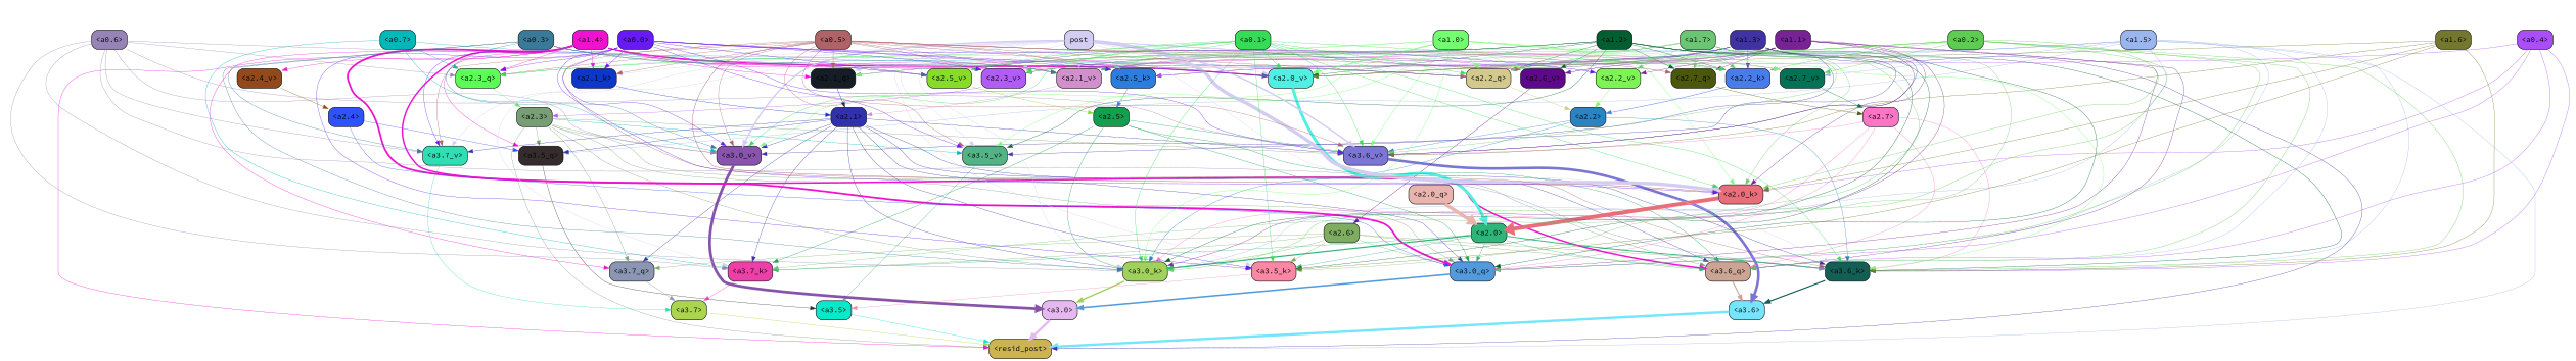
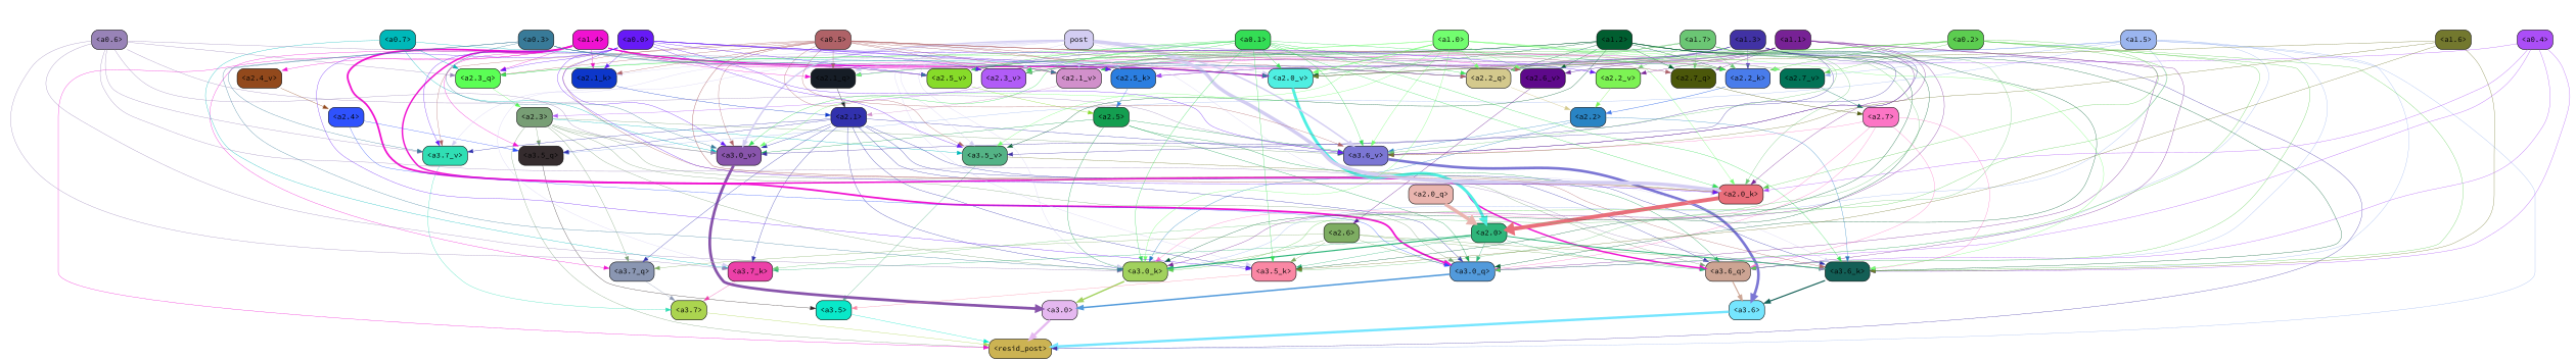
  strict digraph {
    fontname="Source Code Pro"
    splines=true
    node [color=black fontname="Source Code Pro" shape=box style="filled, rounded"]
    edge [color="#d3cdf2" fontname="Source Code Pro" penwidth=0.6]
    "<a3.7>" [fillcolor="#abd44f"]
    "<resid_post>" [fillcolor="#ccb353"]
    "<a3.6>" [fillcolor="#75e5fe"]
    "<a3.5>" [fillcolor="#09e8c9"]
    "<a3.0>" [fillcolor="#e5b8f0"]
    "<a2.3>" [fillcolor="#789e75"]
    "<a3.7_q>" [fillcolor="#8a96b2"]
    "<a3.6_q>" [fillcolor="#cca493"]
    "<a3.5_q>" [fillcolor="#352c2e"]
    "<a3.0_q>" [fillcolor="#529adb"]
    "<a3.0_k>" [fillcolor="#a1d15d"]
    "<a3.6_v>" [fillcolor="#7b76d4"]
    "<a3.5_v>" [fillcolor="#54b386"]
    "<a3.0_v>" [fillcolor="#8854ab"]
    "<a1.5>" [fillcolor="#9bb5ef"]
    "<a3.6_k>" [fillcolor="#135f56"]
    "<a2.2_q>" [fillcolor="#d4c98d"]
    "<a2.7_v>" [fillcolor="#017256"]
    "<a2.6_v>" [fillcolor="#5e098b"]
    "<a2.1_v>" [fillcolor="#d190cb"]
    "<a2.2>" [fillcolor="#2984c4"]
    "<a2.7>" [fillcolor="#fc75c5"]
    "<a2.6>" [fillcolor="#7ead62"]
    "<a2.1>" [fillcolor="#3131ad"]
    "<a3.7_k>" [fillcolor="#ec40a8"]
    "<a3.5_k>" [fillcolor="#fa87a4"]
    "<a3.7_v>" [fillcolor="#30deb4"]
    "<a1.4>" [fillcolor="#f012d1"]
    "<a2.3_q>" [fillcolor="#5bff55"]
    "<a2.1_q>" [fillcolor="#161d26"]
    "<a2.1_k>" [fillcolor="#0d37ca"]
    "<a2.5_v>" [fillcolor="#87db29"]
    "<a2.4_v>" [fillcolor="#92491c"]
    "<a2.0_v>" [fillcolor="#4fefe2"]
    "<a2.5>" [fillcolor="#149e50"]
    "<a2.4>" [fillcolor="#2f52fd"]
    "<a2.0>" [fillcolor="#2fb57a"]
    "<a1.3>" [fillcolor="#4132a4"]
    "<a2.2_k>" [fillcolor="#497ceb"]
    "<a1.1>" [fillcolor="#772295"]
    "<a2.7_q>" [fillcolor="#4b570a"]
    "<a2.5_k>" [fillcolor="#2b7ee0"]
    "<a2.0_k>" [fillcolor="#e96e7a"]
    "<a2.2_v>" [fillcolor="#7df354"]
    "<a0.4>" [fillcolor="#ab4ef7"]
    "<a0.2>" [fillcolor="#5ccd50"]
    "<a1.2>" [fillcolor="#015e30"]
    "<a2.3_v>" [fillcolor="#b15cf7"]
    "<a1.7>" [fillcolor="#6bc674"]
    "<a0.7>" [fillcolor="#00b8b9"]
    "<a0.6>" [fillcolor="#9883b7"]
    n52 [fillcolor="#d3cdf2" label=post]
    "<a1.6>" [fillcolor="#73782e"]
    "<a1.0>" [fillcolor="#72fe6f"]
    "<a0.5>" [fillcolor="#af6267"]
    "<a0.1>" [fillcolor="#34dd55"]
    "<a0.0>" [fillcolor="#671af6"]
    "<a0.3>" [fillcolor="#387a98"]
    "<a2.0_q>" [fillcolor="#e9b4ae"]
    "<a3.7>" -> "<resid_post>" [color="#abd44f" penwidth=0.6239100098609924]
    "<a3.6>" -> "<resid_post>" [color="#75e5fe" penwidth=4.569062113761902]
    "<a3.5>" -> "<resid_post>" [color="#09e8c9"]
    "<a3.0>" -> "<resid_post>" [color="#e5b8f0" penwidth=4.283544182777405]
    "<a2.3>" -> "<resid_post>" [color="#789e75"]
    "<a2.3>" -> "<a3.7_q>" [color="#789e75"]
    "<a2.3>" -> "<a3.6_q>" [color="#789e75"]
    "<a2.3>" -> "<a3.5_q>" [color="#789e75"]
    "<a2.3>" -> "<a3.0_q>" [color="#789e75"]
    "<a2.3>" -> "<a3.0_k>" [color="#789e75"]
    "<a2.3>" -> "<a3.6_v>" [color="#789e75"]
    "<a2.3>" -> "<a3.5_v>" [color="#00b8b9"]
    "<a2.3>" -> "<a3.0_v>" [color="#789e75"]
    "<a3.7_q>" -> "<a3.7>" [color="#8a96b2"]
    "<a3.6_q>" -> "<a3.6>" [color="#cca493" penwidth=2.0344843566417694]
    "<a3.5_q>" -> "<a3.5>" [color="#352c2e"]
    "<a3.0_q>" -> "<a3.0>" [color="#529adb" penwidth=2.863015294075012]
    "<a3.0_k>" -> "<a3.0>" [color="#a1d15d" penwidth=2.6323853135108948]
    "<a3.6_v>" -> "<a3.6>" [color="#7b76d4" penwidth=4.972373723983765]
    "<a3.5_v>" -> "<a3.5>" [color="#54b386"]
    "<a3.0_v>" -> "<a3.0>" [color="#8854ab" penwidth=5.1638524532318115]
    "<a1.5>" -> "<resid_post>" [color="#9bb5ef"]
    "<a1.5>" -> "<a3.6_q>" [color="#9bb5ef"]
    "<a1.5>" -> "<a3.5_q>" [color="#9bb5ef"]
    "<a1.5>" -> "<a3.0_q>" [color="#9bb5ef"]
    "<a1.5>" -> "<a3.0_k>" [color="#9bb5ef"]
    "<a1.5>" -> "<a3.6_k>" [color="#9bb5ef"]
    "<a1.5>" -> "<a2.2_q>" [color="#9bb5ef"]
    "<a1.5>" -> "<a2.7_v>" [color="#9bb5ef"]
    "<a1.5>" -> "<a2.6_v>" [color="#9bb5ef"]
    "<a1.5>" -> "<a2.1_v>" [color="#9bb5ef"]
    "<a3.6_k>" -> "<a3.6>" [color="#135f56" penwidth=2.1770318150520325]
    "<a2.2_q>" -> "<a2.2>" [color="#d4c98d" penwidth=0.7441773414611816]
    "<a2.7_v>" -> "<a2.7>" [color="#017256"]
    "<a2.6_v>" -> "<a2.6>" [color="#5e098b"]
    "<a2.1_v>" -> "<a2.1>" [color="#d190cb"]
    "<a2.2>" -> "<a3.0_k>" [color="#2984c4"]
    "<a2.2>" -> "<a3.6_v>" [color="#2984c4"]
    "<a2.2>" -> "<a3.6_k>" [color="#2984c4"]
    "<a2.7>" -> "<a3.6_q>" [color="#fc75c5"]
    "<a2.7>" -> "<a3.0_q>" [color="#fc75c5"]
    "<a2.7>" -> "<a3.0_k>" [color="#fc75c5"]
    "<a2.7>" -> "<a3.6_v>" [color="#fc75c5"]
    "<a2.7>" -> "<a3.6_k>" [color="#fc75c5"]
    "<a2.6>" -> "<a3.7_q>" [color="#7ead62"]
    "<a2.6>" -> "<a3.6_q>" [color="#7ead62"]
    "<a2.6>" -> "<a3.0_q>" [color="#7ead62"]
    "<a2.6>" -> "<a3.0_k>" [color="#7ead62"]
    "<a2.6>" -> "<a3.6_k>" [color="#7ead62"]
-   "<a2.6>" -> "<a3.7_k>" [color="#7ead62"]
    "<a2.6>" -> "<a3.5_k>" [color="#7ead62"]
    "<a2.1>" -> "<a3.7_q>" [color="#3131ad"]
    "<a2.1>" -> "<a3.6_q>" [color="#3131ad"]
    "<a2.1>" -> "<a3.5_q>" [color="#3131ad"]
    "<a2.1>" -> "<a3.0_q>" [color="#3131ad"]
    "<a2.1>" -> "<a3.0_k>" [color="#3131ad"]
    "<a2.1>" -> "<a3.6_v>" [color="#3131ad"]
    "<a2.1>" -> "<a3.0_v>" [color="#3131ad"]
    "<a2.1>" -> "<a3.6_k>" [color="#3131ad"]
    "<a2.1>" -> "<a3.7_k>" [color="#3131ad"]
    "<a2.1>" -> "<a3.5_k>" [color="#3131ad"]
    "<a2.1>" -> "<a3.7_v>" [color="#3131ad"]
    "<a3.7_k>" -> "<a3.7>" [color="#ec40a8"]
    "<a3.5_k>" -> "<a3.5>" [color="#fa87a4"]
    "<a3.7_v>" -> "<a3.7>" [color="#30deb4"]
    "<a1.4>" -> "<resid_post>" [color="#f012d1"]
    "<a1.4>" -> "<a3.7_q>" [color="#f012d1"]
    "<a1.4>" -> "<a3.6_q>" [color="#f012d1" penwidth=2.7536282539367676]
    "<a1.4>" -> "<a3.5_q>" [color="#f012d1"]
    "<a1.4>" -> "<a3.0_q>" [color="#f012d1" penwidth=3.3369133472442627]
    "<a1.4>" -> "<a2.2_q>" [color="#f012d1"]
    "<a1.4>" -> "<a2.7_v>" [color="#f012d1"]
    "<a1.4>" -> "<a2.6_v>" [color="#f012d1"]
    "<a1.4>" -> "<a2.1_v>" [color="#f012d1"]
    "<a1.4>" -> "<a2.3_q>" [color="#f012d1"]
    "<a1.4>" -> "<a2.1_q>" [color="#f012d1"]
    "<a1.4>" -> "<a2.1_k>" [color="#f012d1"]
    "<a1.4>" -> "<a2.5_v>" [color="#f012d1"]
    "<a1.4>" -> "<a2.4_v>" [color="#f012d1"]
    "<a1.4>" -> "<a2.0_v>" [color="#f012d1" penwidth=2.2818827629089355]
    "<a2.3_q>" -> "<a2.3>" [color="#5bff55"]
    "<a2.1_q>" -> "<a2.1>" [color="#161d26"]
    "<a2.1_k>" -> "<a2.1>" [color="#0d37ca"]
    "<a2.5_v>" -> "<a2.5>" [color="#87db29"]
    "<a2.4_v>" -> "<a2.4>" [color="#92491c"]
    "<a2.0_v>" -> "<a2.0>" [color="#4fefe2" penwidth=5.395828627049923]
    "<a2.5>" -> "<a3.6_q>" [color="#149e50"]
    "<a2.5>" -> "<a3.0_q>" [color="#149e50"]
    "<a2.5>" -> "<a3.0_k>" [color="#149e50"]
    "<a2.5>" -> "<a3.6_v>" [color="#149e50"]
-   "<a2.5>" -> "<a3.7_k>" [color="#149e50"]
+   "<a2.5>" -> "<a3.0_v>" [color="#149e50"]
    "<a2.4>" -> "<a3.5_q>" [color="#2f52fd"]
    "<a2.4>" -> "<a3.0_q>" [color="#2f52fd"]
    "<a2.0>" -> "<a3.6_q>" [color="#2fb57a"]
    "<a2.0>" -> "<a3.0_q>" [color="#2fb57a"]
    "<a2.0>" -> "<a3.0_k>" [color="#2fb57a" penwidth=2.239806979894638]
    "<a2.0>" -> "<a3.6_k>" [color="#2fb57a" penwidth=1.7047871947288513]
    "<a2.0>" -> "<a3.7_k>" [color="#2fb57a"]
    "<a2.0>" -> "<a3.5_k>" [color="#2fb57a"]
    "<a1.3>" -> "<resid_post>" [color="#4132a4"]
    "<a1.3>" -> "<a3.6_v>" [color="#4132a4"]
    "<a1.3>" -> "<a3.5_v>" [color="#4132a4"]
    "<a1.3>" -> "<a3.0_v>" [color="#4132a4"]
    "<a1.3>" -> "<a2.2_q>" [color="#4132a4"]
    "<a1.3>" -> "<a2.1_q>" [color="#4132a4"]
    "<a1.3>" -> "<a2.5_v>" [color="#4132a4"]
    "<a1.3>" -> "<a2.2_k>" [color="#4132a4"]
    "<a2.2_k>" -> "<a2.2>" [color="#497ceb" penwidth=0.8810110092163086]
    "<a1.1>" -> "<a3.6_q>" [color="#772295"]
    "<a1.1>" -> "<a3.0_q>" [color="#772295"]
    "<a1.1>" -> "<a3.0_k>" [color="#772295"]
    "<a1.1>" -> "<a3.6_v>" [color="#772295"]
    "<a1.1>" -> "<a2.6_v>" [color="#772295"]
    "<a1.1>" -> "<a2.1_v>" [color="#772295"]
    "<a1.1>" -> "<a2.0_v>" [color="#772295"]
    "<a1.1>" -> "<a2.7_q>" [color="#772295"]
    "<a1.1>" -> "<a2.5_k>" [color="#772295"]
    "<a1.1>" -> "<a2.0_k>" [color="#772295"]
    "<a1.1>" -> "<a2.2_v>" [color="#772295"]
    "<a2.7_q>" -> "<a2.7>" [color="#4b570a"]
    "<a2.5_k>" -> "<a2.5>" [color="#2b7ee0"]
    "<a2.0_k>" -> "<a2.0>" [color="#e96e7a" penwidth=7.398894429206848]
    "<a2.2_v>" -> "<a2.2>" [color="#7df354"]
    "<a0.4>" -> "<a3.6_q>" [color="#ab4ef7"]
    "<a0.4>" -> "<a3.0_q>" [color="#ab4ef7"]
    "<a0.4>" -> "<a3.6_k>" [color="#ab4ef7"]
    "<a0.4>" -> "<a2.5_k>" [color="#ab4ef7"]
    "<a0.4>" -> "<a2.0_k>" [color="#ab4ef7"]
    "<a0.2>" -> "<a3.6_q>" [color="#5ccd50"]
    "<a0.2>" -> "<a3.0_q>" [color="#5ccd50"]
    "<a0.2>" -> "<a3.0_k>" [color="#5ccd50"]
    "<a0.2>" -> "<a3.6_k>" [color="#5ccd50"]
    "<a0.2>" -> "<a2.2_q>" [color="#5ccd50"]
    "<a0.2>" -> "<a2.7_v>" [color="#5ccd50"]
    "<a0.2>" -> "<a2.1_v>" [color="#5ccd50"]
    "<a0.2>" -> "<a2.0_v>" [color="#5ccd50"]
    "<a0.2>" -> "<a2.2_k>" [color="#5ccd50"]
    "<a0.2>" -> "<a2.0_k>" [color="#5ccd50"]
    "<a1.2>" -> "<a3.0_q>" [color="#015e30"]
    "<a1.2>" -> "<a3.0_k>" [color="#015e30"]
    "<a1.2>" -> "<a3.5_v>" [color="#015e30"]
    "<a1.2>" -> "<a3.6_k>" [color="#015e30"]
    "<a1.2>" -> "<a2.2_q>" [color="#015e30"]
    "<a1.2>" -> "<a2.6_v>" [color="#015e30"]
    "<a1.2>" -> "<a3.5_k>" [color="#015e30"]
    "<a1.2>" -> "<a2.5_v>" [color="#015e30"]
    "<a1.2>" -> "<a2.0_v>" [color="#015e30"]
    "<a1.2>" -> "<a2.2_k>" [color="#015e30"]
    "<a1.2>" -> "<a2.7_q>" [color="#015e30"]
    "<a1.2>" -> "<a2.3_v>" [color="#015e30"]
    "<a2.3_v>" -> "<a2.3>" [color="#b15cf7"]
    "<a1.7>" -> "<a3.6_v>" [color="#6bc674"]
    "<a1.7>" -> "<a2.2_q>" [color="#6bc674"]
    "<a1.7>" -> "<a3.7_k>" [color="#6bc674"]
    "<a1.7>" -> "<a3.5_k>" [color="#6bc674"]
    "<a1.7>" -> "<a2.5_v>" [color="#6bc674"]
    "<a1.7>" -> "<a2.2_k>" [color="#6bc674"]
    "<a1.7>" -> "<a2.7_q>" [color="#6bc674"]
    "<a1.7>" -> "<a2.0_k>" [color="#6bc674"]
    "<a1.7>" -> "<a2.2_v>" [color="#6bc674"]
    "<a1.7>" -> "<a2.3_v>" [color="#6bc674"]
    "<a0.7>" -> "<a3.0_v>" [color="#00b8b9"]
    "<a0.7>" -> "<a2.2_q>" [color="#00b8b9"]
    "<a0.7>" -> "<a3.7_k>" [color="#00b8b9"]
    "<a0.7>" -> "<a2.3_q>" [color="#00b8b9"]
    "<a0.6>" -> "<a3.0_k>" [color="#9883b7"]
    "<a0.6>" -> "<a3.6_v>" [color="#9883b7"]
    "<a0.6>" -> "<a3.0_v>" [color="#9883b7"]
    "<a0.6>" -> "<a3.6_k>" [color="#9883b7"]
    "<a0.6>" -> "<a2.2_q>" [color="#9883b7"]
    "<a0.6>" -> "<a3.7_k>" [color="#9883b7"]
    "<a0.6>" -> "<a3.7_v>" [color="#9883b7"]
    "<a0.6>" -> "<a2.3_q>" [color="#9883b7"]
    n52 -> "<a3.0_k>"
    n52 -> "<a3.6_v>" [penwidth=2.7369276881217957]
    n52 -> "<a3.5_v>"
    n52 -> "<a3.0_v>" [penwidth=2.5778204202651978]
    n52 -> "<a3.6_k>"
    n52 -> "<a2.2_q>"
    n52 -> "<a2.7_v>"
    n52 -> "<a2.6_v>"
    n52 -> "<a2.1_v>"
    n52 -> "<a3.7_k>"
    n52 -> "<a3.5_k>"
    n52 -> "<a3.7_v>"
    n52 -> "<a2.3_q>"
    n52 -> "<a2.1_q>"
    n52 -> "<a2.1_k>"
    n52 -> "<a2.5_v>"
    n52 -> "<a2.0_v>"
    n52 -> "<a2.2_k>" [penwidth=0.6363201141357422]
    n52 -> "<a2.7_q>"
    n52 -> "<a2.5_k>"
    n52 -> "<a2.0_k>" [penwidth=6.407642982900143]
    n52 -> "<a2.2_v>" [penwidth=0.6175012588500977]
    n52 -> "<a2.3_v>"
    "<a1.6>" -> "<a3.6_v>" [color="#73782e"]
    "<a1.6>" -> "<a3.6_k>" [color="#73782e"]
    "<a1.6>" -> "<a3.5_k>" [color="#73782e"]
    "<a1.6>" -> "<a2.0_v>" [color="#73782e"]
-   "<a1.6>" -> "<a2.0_k>" [color="#73782e"]
+   "<a3.5_v>" -> "<a2.0_k>" [color="#73782e"]
    "<a1.0>" -> "<a3.0_k>" [color="#72fe6f"]
    "<a1.0>" -> "<a3.6_v>" [color="#72fe6f"]
    "<a1.0>" -> "<a3.5_v>" [color="#72fe6f"]
    "<a1.0>" -> "<a3.0_v>" [color="#72fe6f"]
    "<a1.0>" -> "<a3.6_k>" [color="#72fe6f"]
    "<a1.0>" -> "<a2.2_q>" [color="#72fe6f"]
    "<a1.0>" -> "<a2.7_v>" [color="#72fe6f"]
    "<a1.0>" -> "<a2.6_v>" [color="#72fe6f"]
    "<a1.0>" -> "<a2.3_q>" [color="#72fe6f"]
    "<a1.0>" -> "<a2.1_q>" [color="#72fe6f"]
    "<a1.0>" -> "<a2.0_v>" [color="#72fe6f" penwidth=1.2978954315185547]
    "<a1.0>" -> "<a2.2_k>" [color="#72fe6f"]
    "<a1.0>" -> "<a2.0_k>" [color="#72fe6f"]
    "<a0.5>" -> "<a3.6_v>" [color="#af6267"]
    "<a0.5>" -> "<a3.5_v>" [color="#af6267"]
    "<a0.5>" -> "<a3.0_v>" [color="#af6267"]
    "<a0.5>" -> "<a3.6_k>" [color="#af6267"]
    "<a0.5>" -> "<a2.2_q>" [color="#af6267"]
    "<a0.5>" -> "<a2.6_v>" [color="#af6267"]
    "<a0.5>" -> "<a2.1_v>" [color="#af6267"]
    "<a0.5>" -> "<a3.7_v>" [color="#af6267"]
    "<a0.5>" -> "<a2.3_q>" [color="#af6267"]
    "<a0.5>" -> "<a2.1_q>" [color="#af6267"]
    "<a0.5>" -> "<a2.1_k>" [color="#af6267"]
    "<a0.5>" -> "<a2.0_v>" [color="#af6267"]
    "<a0.5>" -> "<a2.2_k>" [color="#af6267"]
    "<a0.5>" -> "<a2.7_q>" [color="#af6267"]
    "<a0.5>" -> "<a2.5_k>" [color="#af6267"]
    "<a0.5>" -> "<a2.0_k>" [color="#af6267" penwidth=0.7721366882324219]
    "<a0.5>" -> "<a2.3_v>" [color="#af6267"]
    "<a0.1>" -> "<a3.0_k>" [color="#34dd55"]
    "<a0.1>" -> "<a3.6_v>" [color="#34dd55"]
    "<a0.1>" -> "<a3.0_v>" [color="#34dd55"]
    "<a0.1>" -> "<a3.6_k>" [color="#34dd55"]
    "<a0.1>" -> "<a2.2_q>" [color="#34dd55"]
    "<a0.1>" -> "<a2.1_v>" [color="#34dd55"]
    "<a0.1>" -> "<a3.5_k>" [color="#34dd55"]
    "<a0.1>" -> "<a2.3_q>" [color="#34dd55"]
    "<a0.1>" -> "<a2.5_v>" [color="#34dd55"]
    "<a0.1>" -> "<a2.0_v>" [color="#34dd55"]
    "<a0.1>" -> "<a2.2_k>" [color="#34dd55"]
    "<a0.1>" -> "<a2.0_k>" [color="#34dd55"]
    "<a0.1>" -> "<a2.3_v>" [color="#34dd55"]
    "<a0.0>" -> "<a3.6_v>" [color="#671af6"]
    "<a0.0>" -> "<a3.5_v>" [color="#671af6"]
    "<a0.0>" -> "<a3.0_v>" [color="#671af6"]
    "<a0.0>" -> "<a3.5_k>" [color="#671af6"]
    "<a0.0>" -> "<a3.7_v>" [color="#671af6"]
    "<a0.0>" -> "<a2.3_q>" [color="#671af6"]
    "<a0.0>" -> "<a2.1_k>" [color="#671af6"]
    "<a0.0>" -> "<a2.5_v>" [color="#671af6"]
    "<a0.0>" -> "<a2.0_v>" [color="#671af6"]
    "<a0.0>" -> "<a2.5_k>" [color="#671af6"]
    "<a0.0>" -> "<a2.0_k>" [color="#671af6"]
    "<a0.0>" -> "<a2.2_v>" [color="#671af6"]
    "<a0.0>" -> "<a2.3_v>" [color="#671af6"]
    "<a0.3>" -> "<a3.0_k>" [color="#387a98"]
    "<a0.3>" -> "<a3.0_v>" [color="#387a98"]
    "<a0.3>" -> "<a2.1_v>" [color="#387a98"]
    "<a0.3>" -> "<a3.7_v>" [color="#387a98"]
    "<a0.3>" -> "<a2.5_v>" [color="#387a98"]
    "<a0.3>" -> "<a2.0_v>" [color="#387a98"]
    "<a2.0_q>" -> "<a2.0>" [color="#e9b4ae" penwidth=6.422367453575134]
  }
